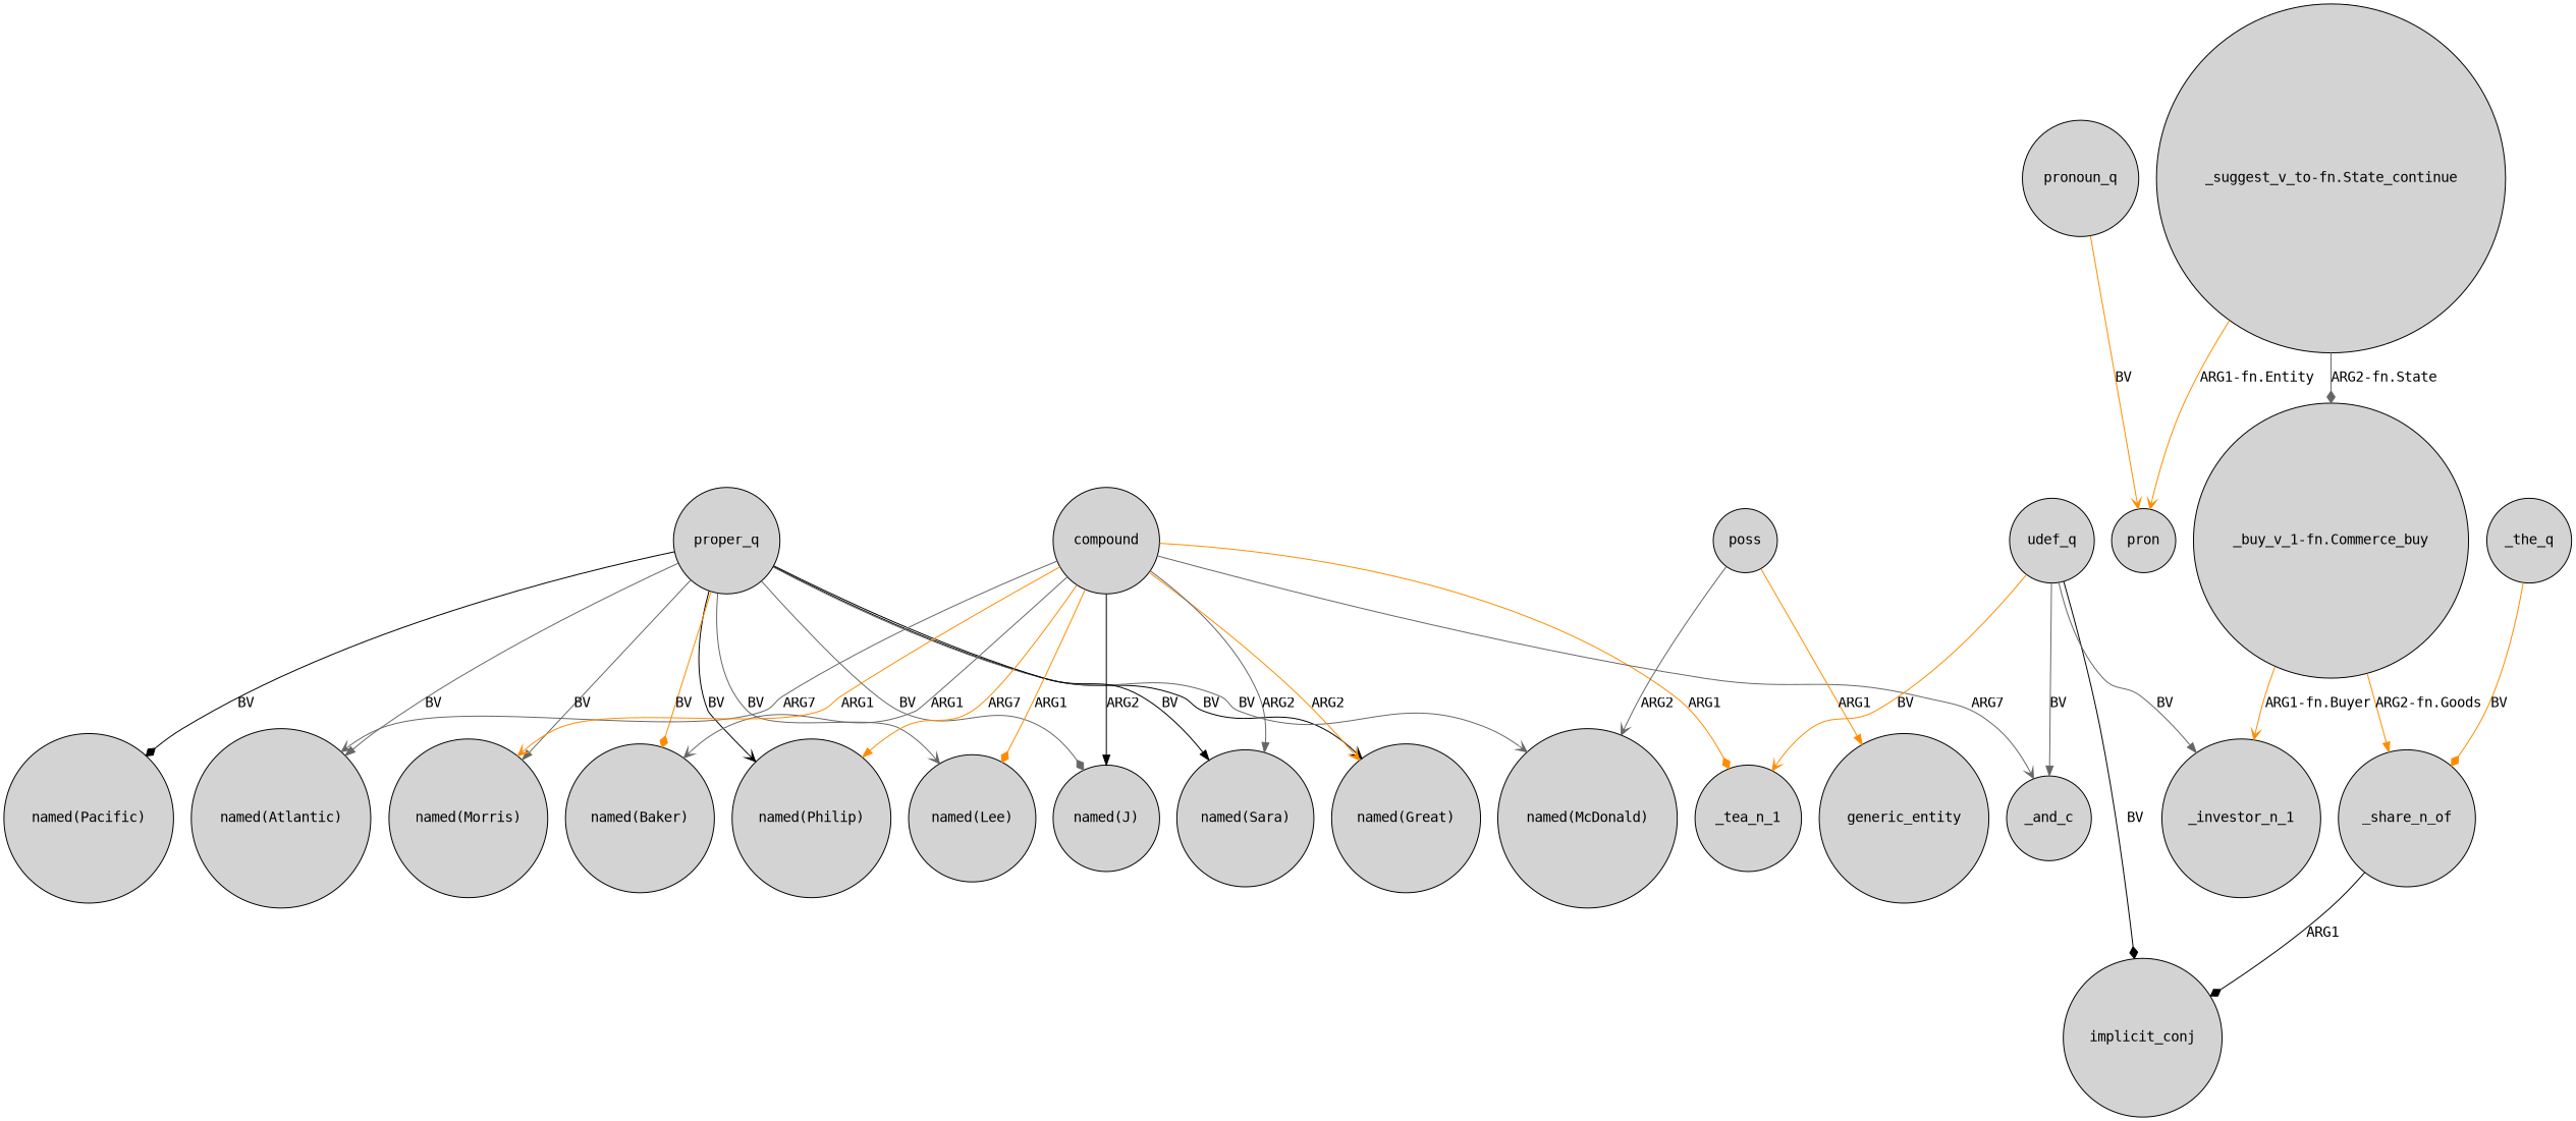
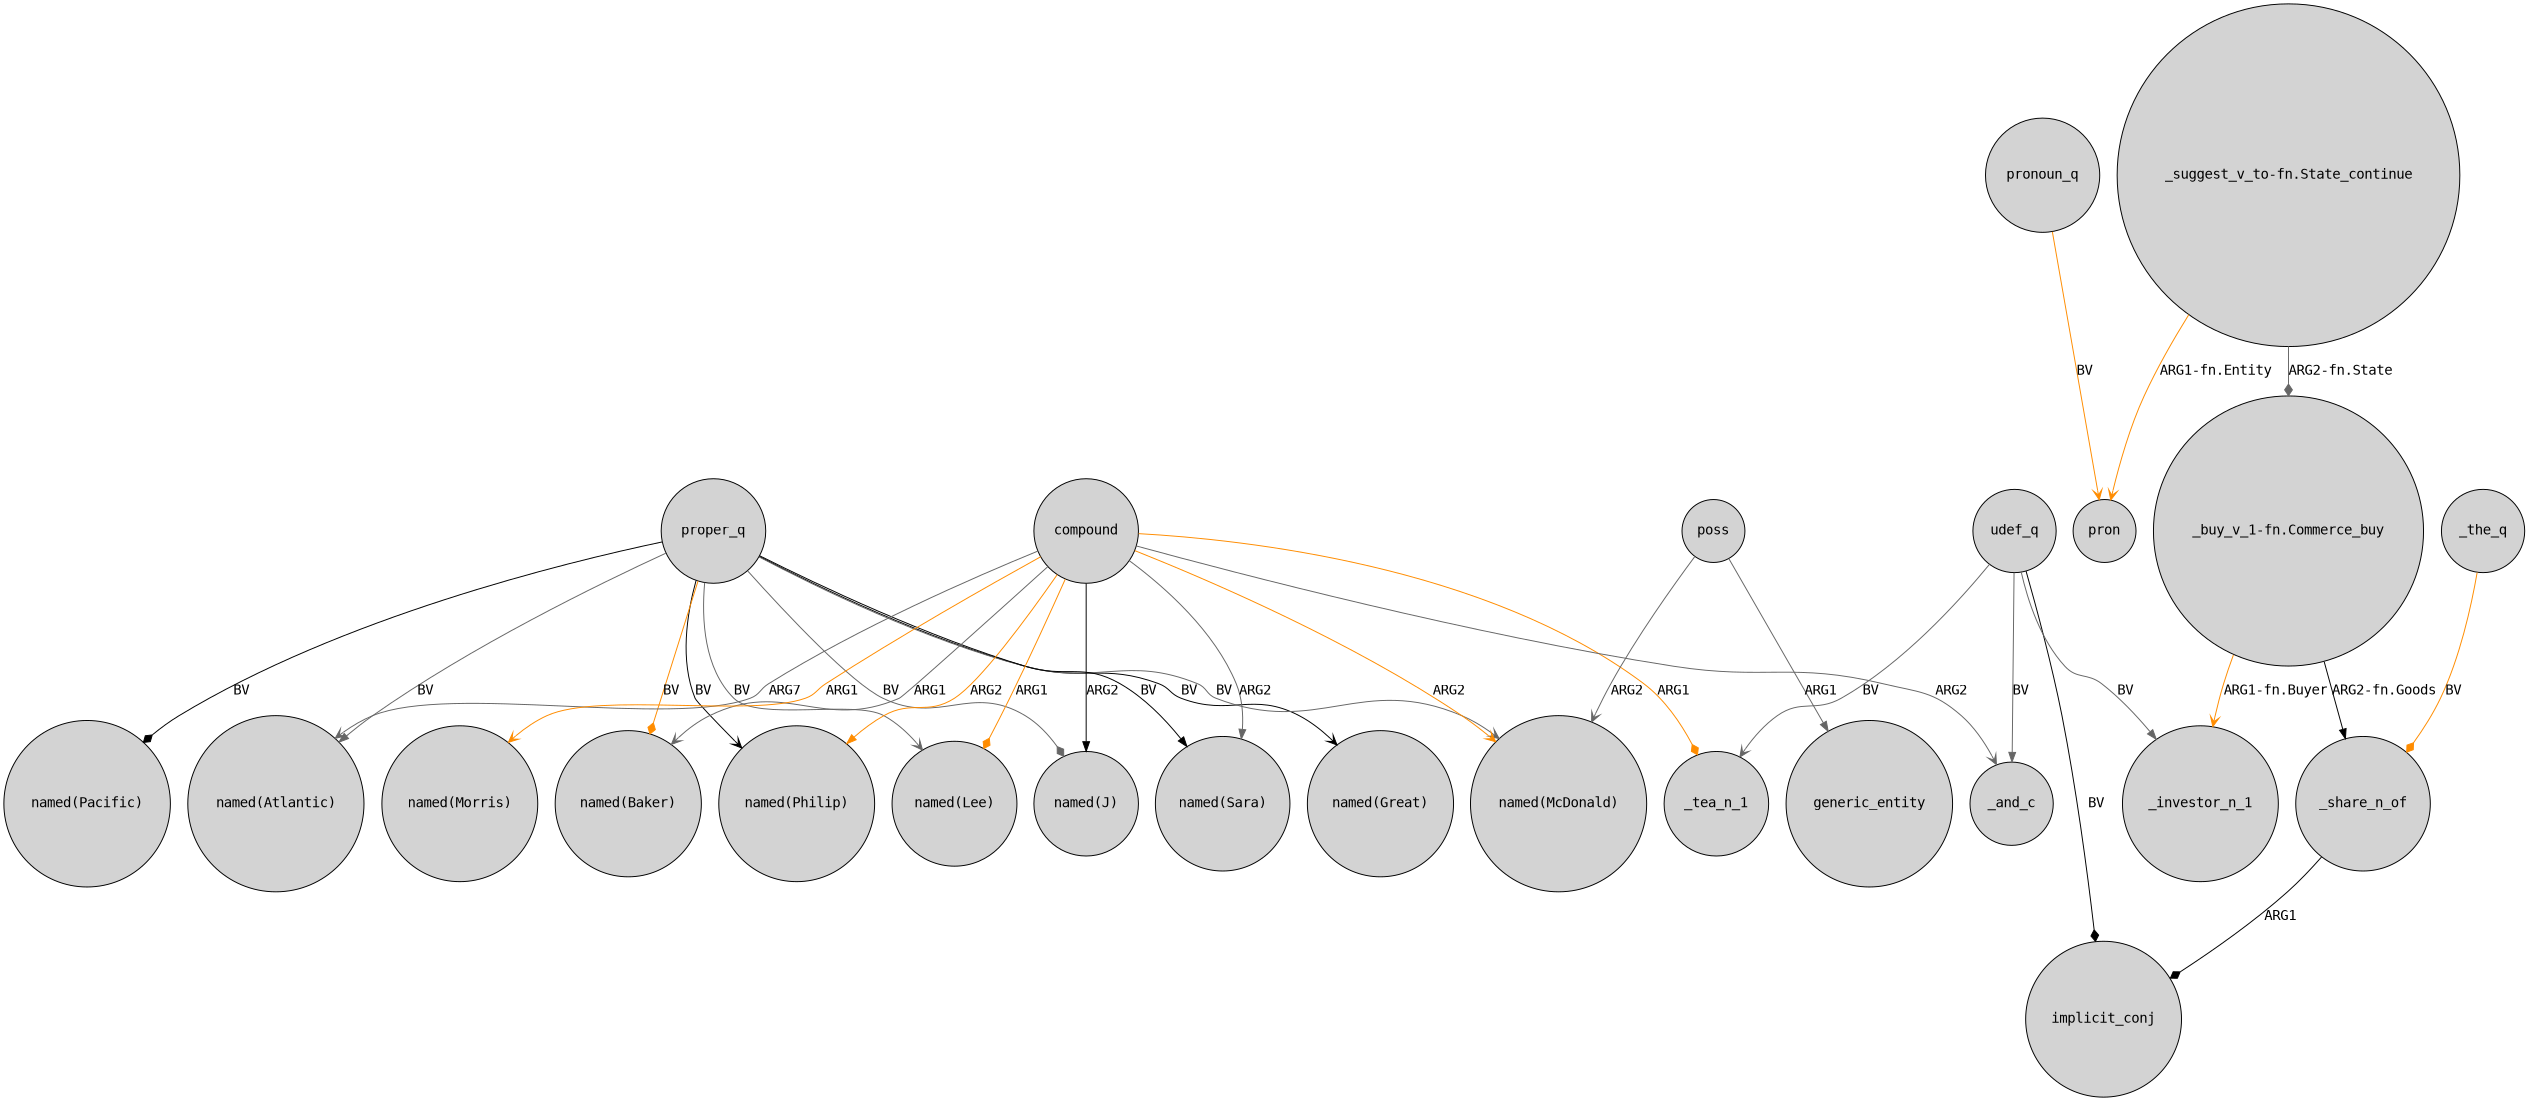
  digraph {
    fontname="DejaVu Sans Mono"
    node [fontname="DejaVu Sans Mono" shape=circle style=filled]
    edge [arrowhead=vee color=gray40 fontname="DejaVu Sans Mono"]
    proper_q
    "named(Philip)"
    "named(Lee)"
    "named(Great)"
    "named(Baker)"
    "named(Atlantic)"
    "named(McDonald)"
    "named(Sara)"
    "named(J)"
    "named(Morris)"
    "named(Pacific)"
    compound
    _tea_n_1
    _and_c
    _the_q
    _share_n_of
    implicit_conj
    udef_q
    _investor_n_1
    poss
    generic_entity
    "_buy_v_1-fn.Commerce_buy"
    pronoun_q
    pron
    "_suggest_v_to-fn.State_continue"
    proper_q -> "named(Philip)" [color=black label=BV]
    proper_q -> "named(Lee)" [label=BV]
    proper_q -> "named(Great)" [color=black label=BV]
    proper_q -> "named(Baker)" [arrowhead=diamond color=darkorange label=BV]
    proper_q -> "named(Atlantic)" [arrowhead=normal label=BV]
    proper_q -> "named(McDonald)" [label=BV]
    proper_q -> "named(Sara)" [arrowhead=normal color=black label=BV]
    proper_q -> "named(J)" [arrowhead=diamond label=BV]
-   proper_q -> "named(Morris)" [arrowhead=normal label=BV]
    proper_q -> "named(Pacific)" [arrowhead=diamond color=black label=BV]
-   compound -> "named(Philip)" [arrowhead=normal color=darkorange label=ARG7]
+   compound -> "named(Philip)" [arrowhead=normal color=darkorange label=ARG2]
    compound -> "named(Lee)" [arrowhead=diamond color=darkorange label=ARG1]
-   compound -> "named(Great)" [color=darkorange label=ARG2]
+   compound -> "named(McDonald)" [color=darkorange label=ARG2]
    compound -> "named(Baker)" [label=ARG1]
    compound -> "named(Atlantic)" [label=ARG7]
    compound -> "named(Sara)" [arrowhead=normal label=ARG2]
    compound -> "named(J)" [arrowhead=normal color=black label=ARG2]
    compound -> "named(Morris)" [color=darkorange label=ARG1]
    compound -> _tea_n_1 [arrowhead=diamond color=darkorange label=ARG1]
-   compound -> _and_c [label=ARG7]
+   compound -> _and_c [label=ARG2]
    _the_q -> _share_n_of [arrowhead=diamond color=darkorange label=BV]
    _share_n_of -> implicit_conj [arrowhead=diamond color=black label=ARG1]
-   udef_q -> _tea_n_1 [color=darkorange label=BV]
+   udef_q -> _tea_n_1 [label=BV]
    udef_q -> _and_c [arrowhead=normal label=BV]
    udef_q -> implicit_conj [arrowhead=diamond color=black label=BV]
    udef_q -> _investor_n_1 [arrowhead=normal label=BV]
    poss -> "named(McDonald)" [label=ARG2]
-   poss -> generic_entity [arrowhead=normal color=darkorange label=ARG1]
-   "_buy_v_1-fn.Commerce_buy" -> _share_n_of [arrowhead=normal color=darkorange label="ARG2-fn.Goods"]
+   poss -> generic_entity [arrowhead=normal label=ARG1]
+   "_buy_v_1-fn.Commerce_buy" -> _share_n_of [arrowhead=normal color=black label="ARG2-fn.Goods"]
    "_buy_v_1-fn.Commerce_buy" -> _investor_n_1 [color=darkorange label="ARG1-fn.Buyer"]
    pronoun_q -> pron [color=darkorange label=BV]
    "_suggest_v_to-fn.State_continue" -> "_buy_v_1-fn.Commerce_buy" [arrowhead=diamond label="ARG2-fn.State"]
    "_suggest_v_to-fn.State_continue" -> pron [color=darkorange label="ARG1-fn.Entity"]
  }
